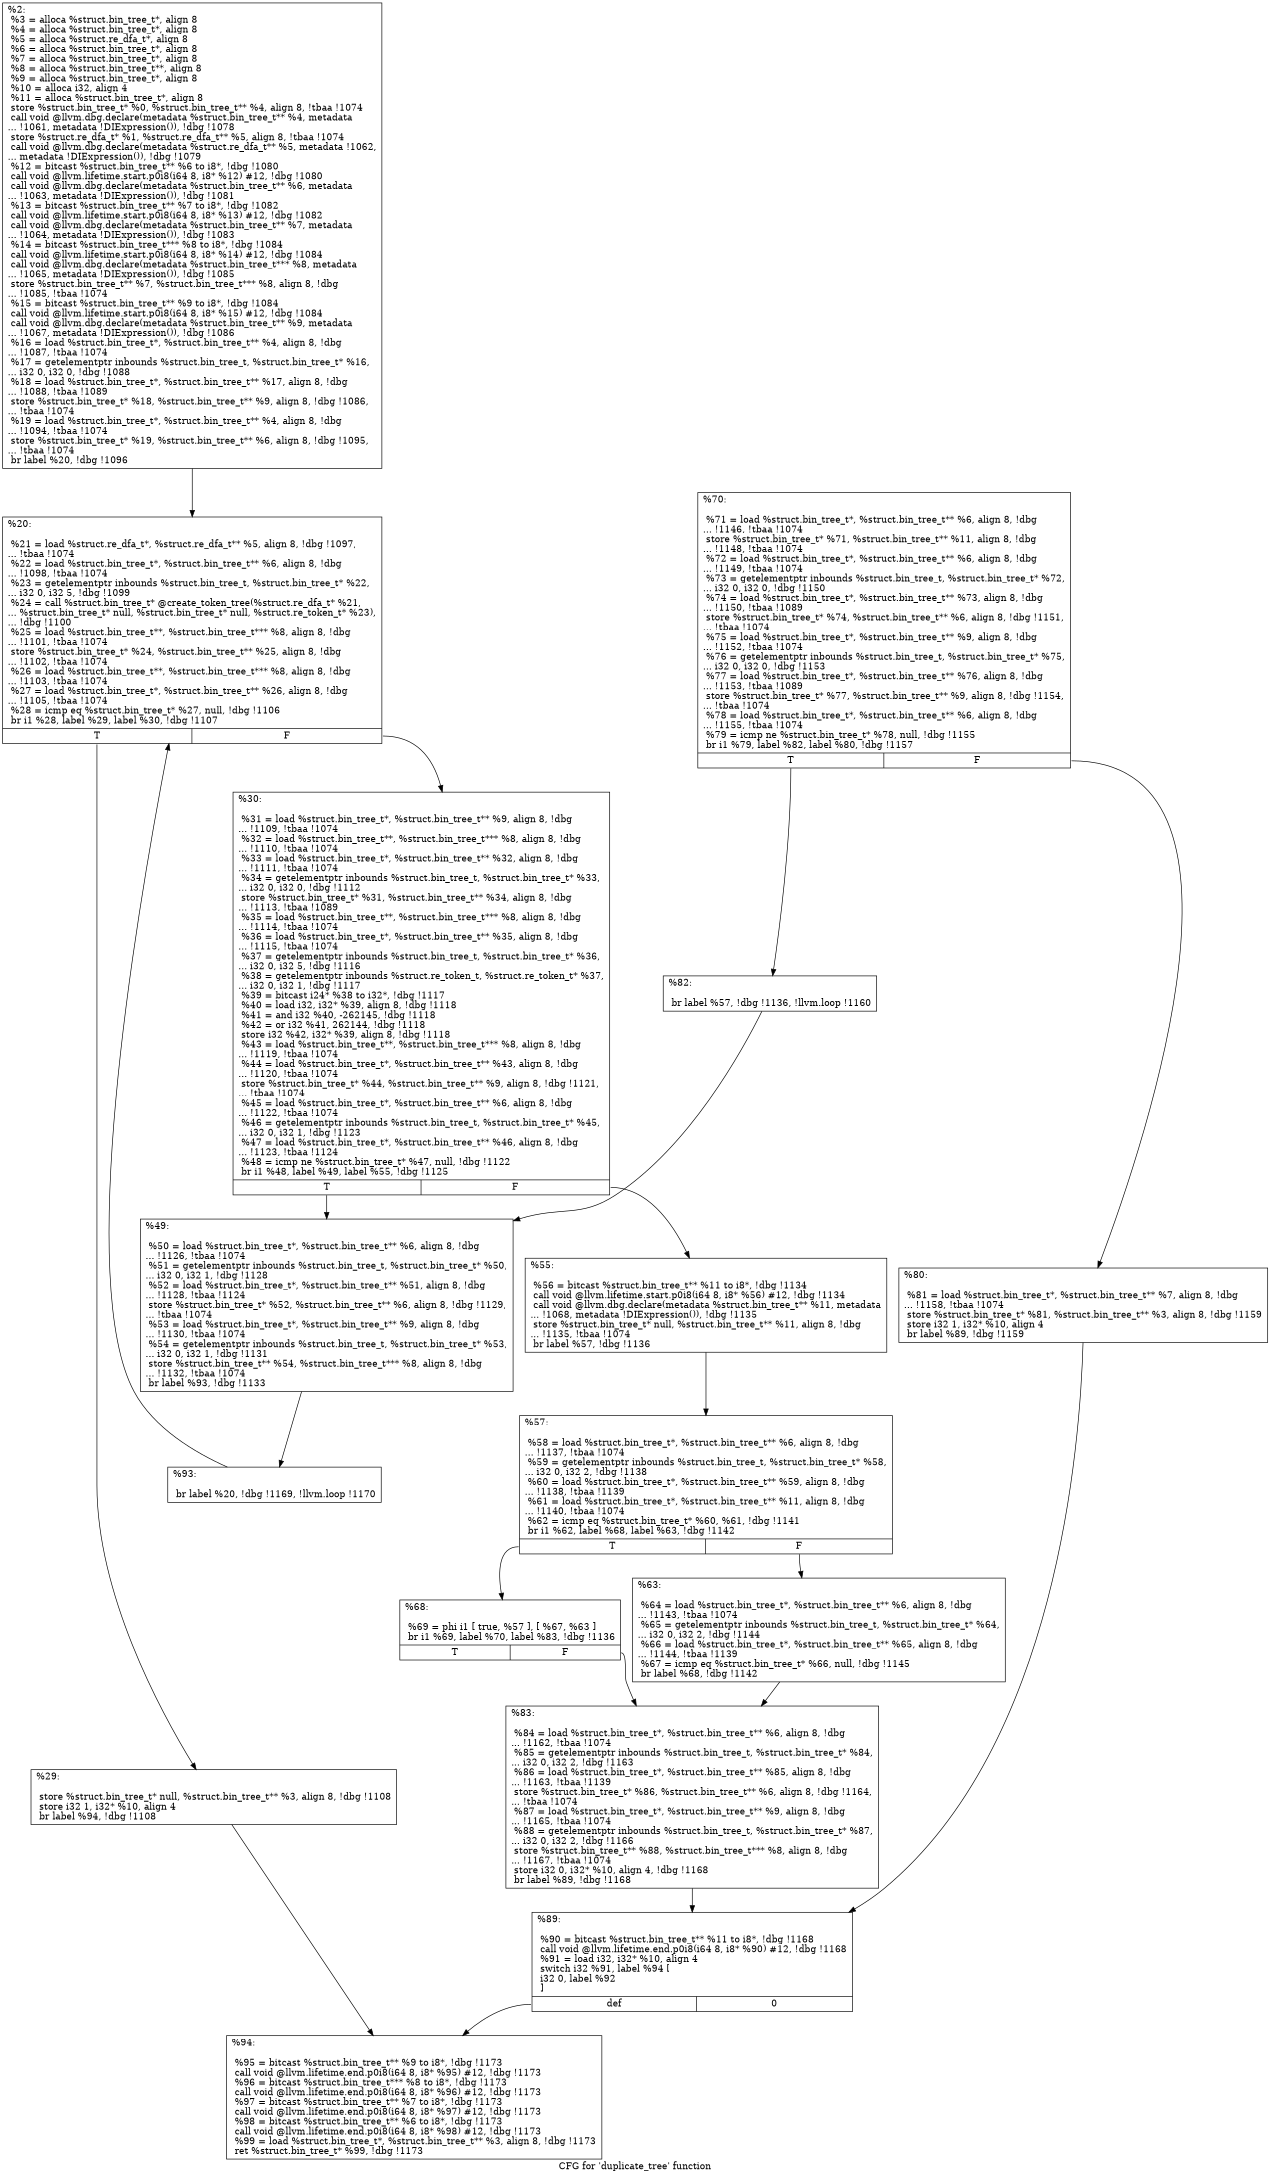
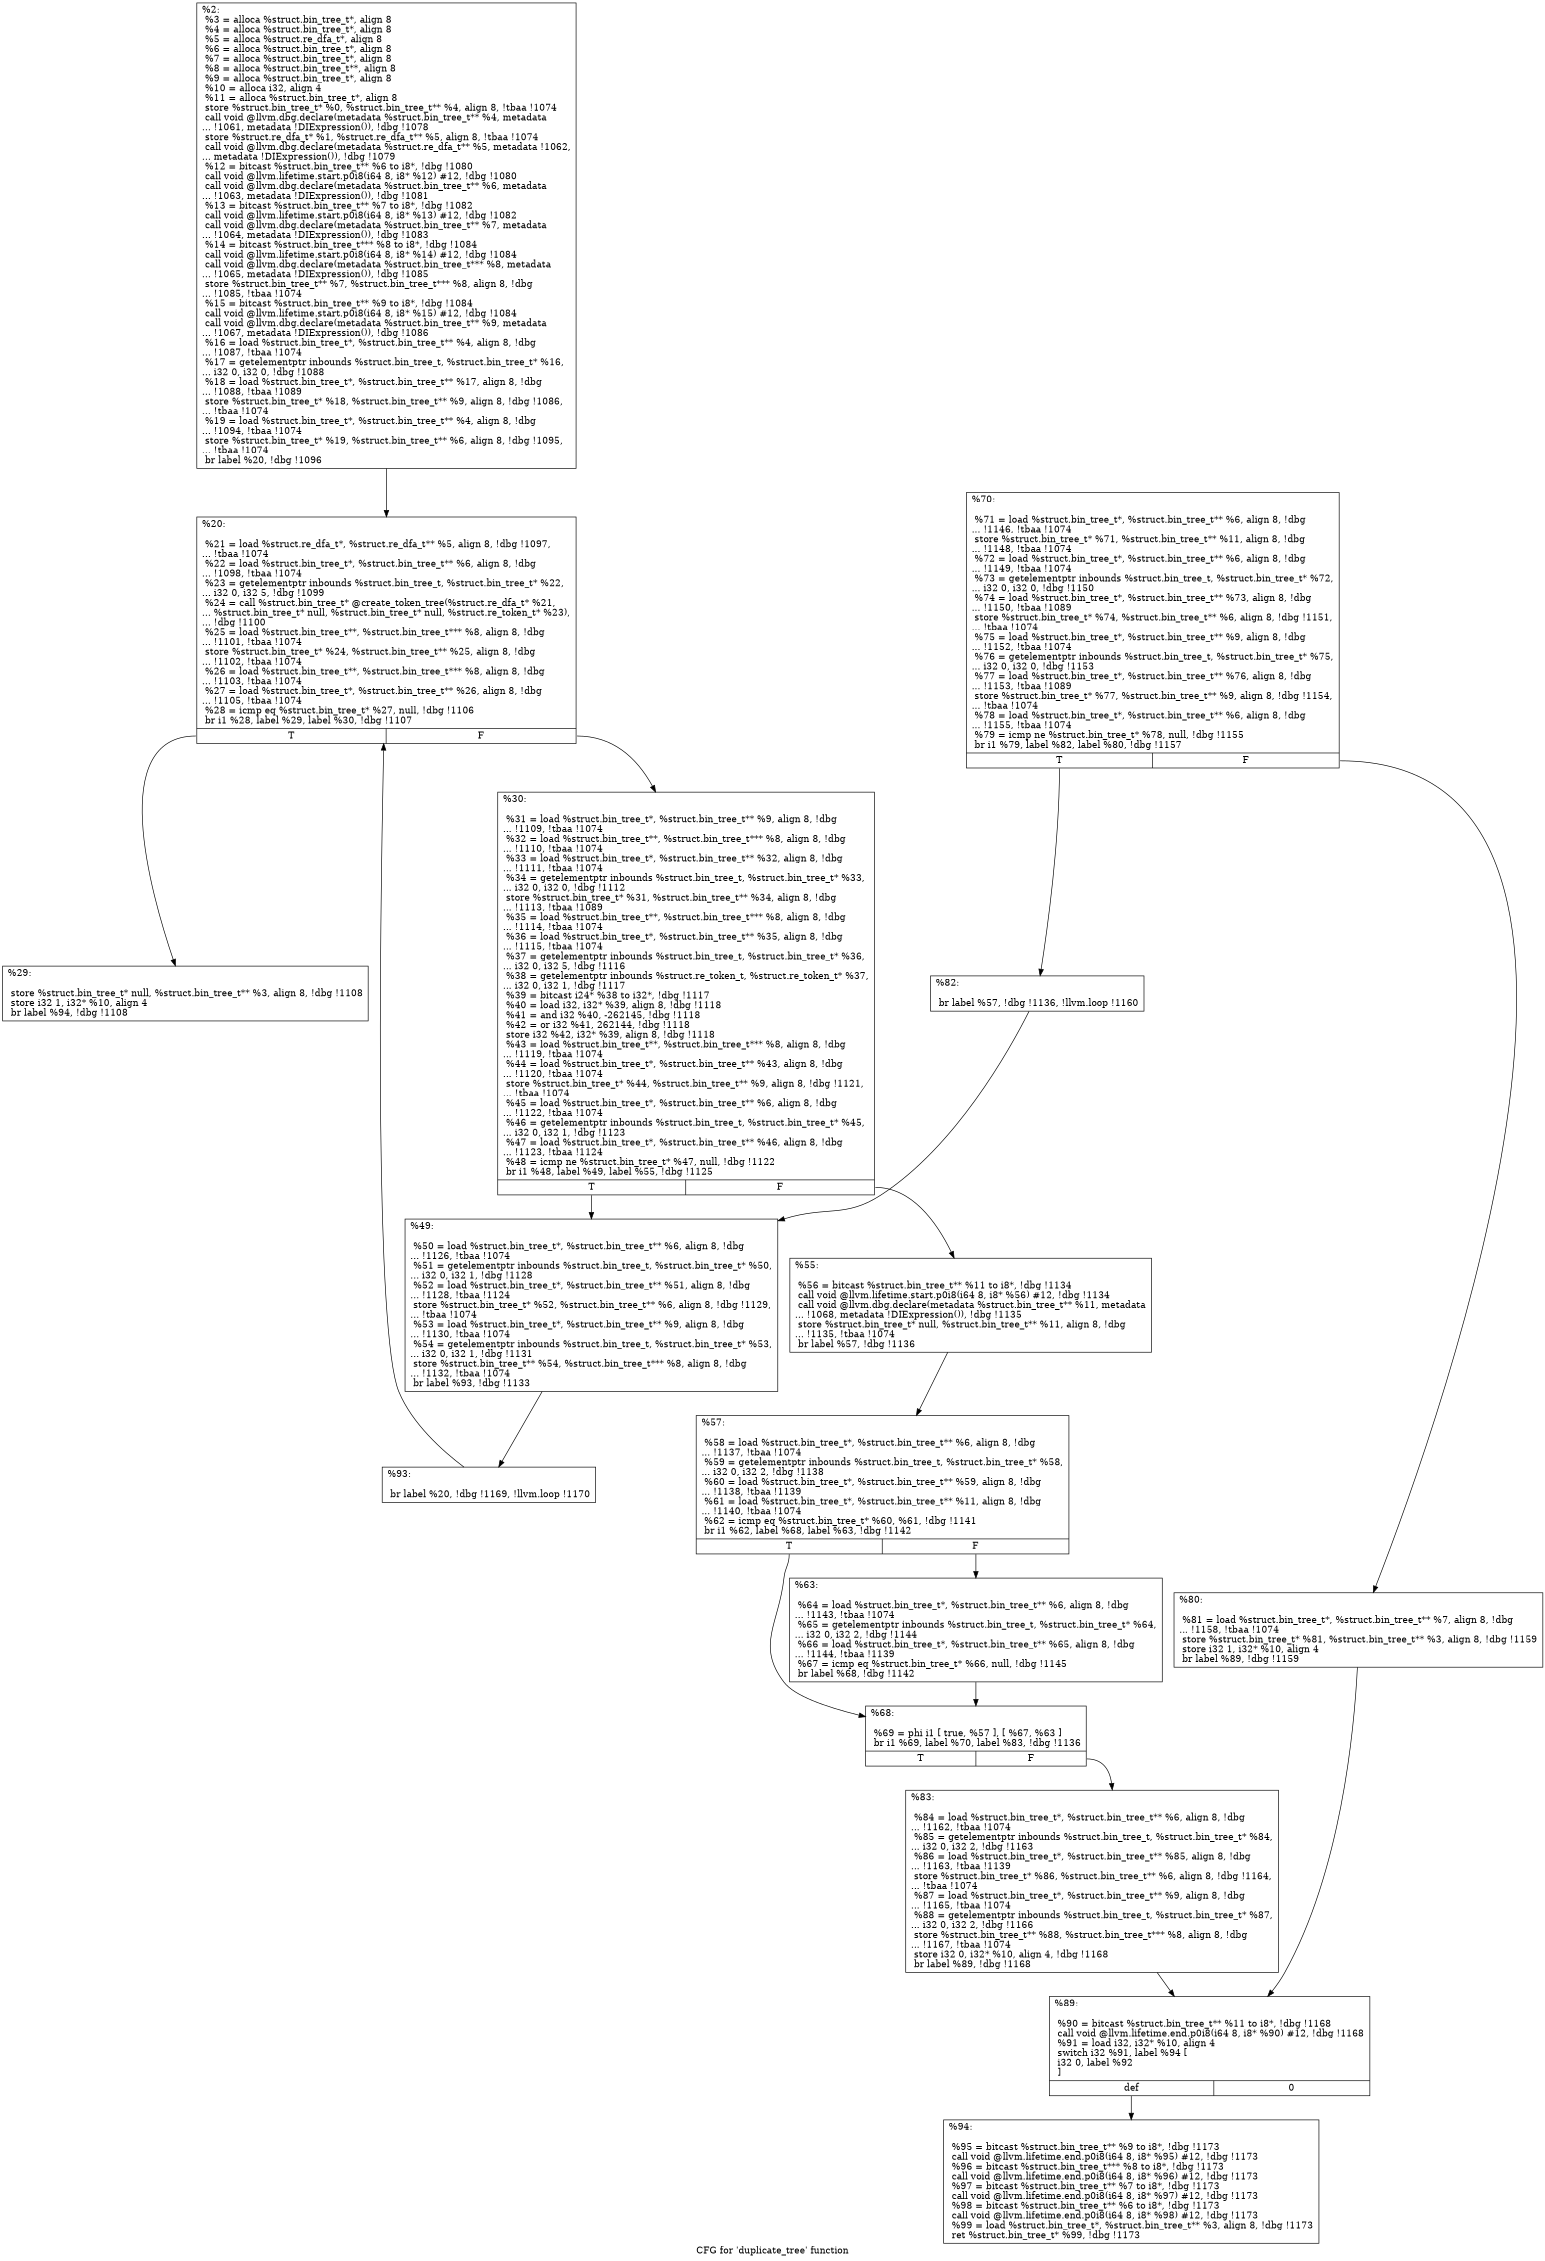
  digraph {
    label="CFG for 'duplicate_tree' function"
    node [shape=record]
    n1 [label="{%2:\l  %3 = alloca %struct.bin_tree_t*, align 8\l  %4 = alloca %struct.bin_tree_t*, align 8\l  %5 = alloca %struct.re_dfa_t*, align 8\l  %6 = alloca %struct.bin_tree_t*, align 8\l  %7 = alloca %struct.bin_tree_t*, align 8\l  %8 = alloca %struct.bin_tree_t**, align 8\l  %9 = alloca %struct.bin_tree_t*, align 8\l  %10 = alloca i32, align 4\l  %11 = alloca %struct.bin_tree_t*, align 8\l  store %struct.bin_tree_t* %0, %struct.bin_tree_t** %4, align 8, !tbaa !1074\l  call void @llvm.dbg.declare(metadata %struct.bin_tree_t** %4, metadata\l... !1061, metadata !DIExpression()), !dbg !1078\l  store %struct.re_dfa_t* %1, %struct.re_dfa_t** %5, align 8, !tbaa !1074\l  call void @llvm.dbg.declare(metadata %struct.re_dfa_t** %5, metadata !1062,\l... metadata !DIExpression()), !dbg !1079\l  %12 = bitcast %struct.bin_tree_t** %6 to i8*, !dbg !1080\l  call void @llvm.lifetime.start.p0i8(i64 8, i8* %12) #12, !dbg !1080\l  call void @llvm.dbg.declare(metadata %struct.bin_tree_t** %6, metadata\l... !1063, metadata !DIExpression()), !dbg !1081\l  %13 = bitcast %struct.bin_tree_t** %7 to i8*, !dbg !1082\l  call void @llvm.lifetime.start.p0i8(i64 8, i8* %13) #12, !dbg !1082\l  call void @llvm.dbg.declare(metadata %struct.bin_tree_t** %7, metadata\l... !1064, metadata !DIExpression()), !dbg !1083\l  %14 = bitcast %struct.bin_tree_t*** %8 to i8*, !dbg !1084\l  call void @llvm.lifetime.start.p0i8(i64 8, i8* %14) #12, !dbg !1084\l  call void @llvm.dbg.declare(metadata %struct.bin_tree_t*** %8, metadata\l... !1065, metadata !DIExpression()), !dbg !1085\l  store %struct.bin_tree_t** %7, %struct.bin_tree_t*** %8, align 8, !dbg\l... !1085, !tbaa !1074\l  %15 = bitcast %struct.bin_tree_t** %9 to i8*, !dbg !1084\l  call void @llvm.lifetime.start.p0i8(i64 8, i8* %15) #12, !dbg !1084\l  call void @llvm.dbg.declare(metadata %struct.bin_tree_t** %9, metadata\l... !1067, metadata !DIExpression()), !dbg !1086\l  %16 = load %struct.bin_tree_t*, %struct.bin_tree_t** %4, align 8, !dbg\l... !1087, !tbaa !1074\l  %17 = getelementptr inbounds %struct.bin_tree_t, %struct.bin_tree_t* %16,\l... i32 0, i32 0, !dbg !1088\l  %18 = load %struct.bin_tree_t*, %struct.bin_tree_t** %17, align 8, !dbg\l... !1088, !tbaa !1089\l  store %struct.bin_tree_t* %18, %struct.bin_tree_t** %9, align 8, !dbg !1086,\l... !tbaa !1074\l  %19 = load %struct.bin_tree_t*, %struct.bin_tree_t** %4, align 8, !dbg\l... !1094, !tbaa !1074\l  store %struct.bin_tree_t* %19, %struct.bin_tree_t** %6, align 8, !dbg !1095,\l... !tbaa !1074\l  br label %20, !dbg !1096\l}"]
    n2 [label="{%20:\l\l  %21 = load %struct.re_dfa_t*, %struct.re_dfa_t** %5, align 8, !dbg !1097,\l... !tbaa !1074\l  %22 = load %struct.bin_tree_t*, %struct.bin_tree_t** %6, align 8, !dbg\l... !1098, !tbaa !1074\l  %23 = getelementptr inbounds %struct.bin_tree_t, %struct.bin_tree_t* %22,\l... i32 0, i32 5, !dbg !1099\l  %24 = call %struct.bin_tree_t* @create_token_tree(%struct.re_dfa_t* %21,\l... %struct.bin_tree_t* null, %struct.bin_tree_t* null, %struct.re_token_t* %23),\l... !dbg !1100\l  %25 = load %struct.bin_tree_t**, %struct.bin_tree_t*** %8, align 8, !dbg\l... !1101, !tbaa !1074\l  store %struct.bin_tree_t* %24, %struct.bin_tree_t** %25, align 8, !dbg\l... !1102, !tbaa !1074\l  %26 = load %struct.bin_tree_t**, %struct.bin_tree_t*** %8, align 8, !dbg\l... !1103, !tbaa !1074\l  %27 = load %struct.bin_tree_t*, %struct.bin_tree_t** %26, align 8, !dbg\l... !1105, !tbaa !1074\l  %28 = icmp eq %struct.bin_tree_t* %27, null, !dbg !1106\l  br i1 %28, label %29, label %30, !dbg !1107\l|{<s0>T|<s1>F}}"]
    n3 [label="{%29:\l\l  store %struct.bin_tree_t* null, %struct.bin_tree_t** %3, align 8, !dbg !1108\l  store i32 1, i32* %10, align 4\l  br label %94, !dbg !1108\l}"]
    n4 [label="{%30:\l\l  %31 = load %struct.bin_tree_t*, %struct.bin_tree_t** %9, align 8, !dbg\l... !1109, !tbaa !1074\l  %32 = load %struct.bin_tree_t**, %struct.bin_tree_t*** %8, align 8, !dbg\l... !1110, !tbaa !1074\l  %33 = load %struct.bin_tree_t*, %struct.bin_tree_t** %32, align 8, !dbg\l... !1111, !tbaa !1074\l  %34 = getelementptr inbounds %struct.bin_tree_t, %struct.bin_tree_t* %33,\l... i32 0, i32 0, !dbg !1112\l  store %struct.bin_tree_t* %31, %struct.bin_tree_t** %34, align 8, !dbg\l... !1113, !tbaa !1089\l  %35 = load %struct.bin_tree_t**, %struct.bin_tree_t*** %8, align 8, !dbg\l... !1114, !tbaa !1074\l  %36 = load %struct.bin_tree_t*, %struct.bin_tree_t** %35, align 8, !dbg\l... !1115, !tbaa !1074\l  %37 = getelementptr inbounds %struct.bin_tree_t, %struct.bin_tree_t* %36,\l... i32 0, i32 5, !dbg !1116\l  %38 = getelementptr inbounds %struct.re_token_t, %struct.re_token_t* %37,\l... i32 0, i32 1, !dbg !1117\l  %39 = bitcast i24* %38 to i32*, !dbg !1117\l  %40 = load i32, i32* %39, align 8, !dbg !1118\l  %41 = and i32 %40, -262145, !dbg !1118\l  %42 = or i32 %41, 262144, !dbg !1118\l  store i32 %42, i32* %39, align 8, !dbg !1118\l  %43 = load %struct.bin_tree_t**, %struct.bin_tree_t*** %8, align 8, !dbg\l... !1119, !tbaa !1074\l  %44 = load %struct.bin_tree_t*, %struct.bin_tree_t** %43, align 8, !dbg\l... !1120, !tbaa !1074\l  store %struct.bin_tree_t* %44, %struct.bin_tree_t** %9, align 8, !dbg !1121,\l... !tbaa !1074\l  %45 = load %struct.bin_tree_t*, %struct.bin_tree_t** %6, align 8, !dbg\l... !1122, !tbaa !1074\l  %46 = getelementptr inbounds %struct.bin_tree_t, %struct.bin_tree_t* %45,\l... i32 0, i32 1, !dbg !1123\l  %47 = load %struct.bin_tree_t*, %struct.bin_tree_t** %46, align 8, !dbg\l... !1123, !tbaa !1124\l  %48 = icmp ne %struct.bin_tree_t* %47, null, !dbg !1122\l  br i1 %48, label %49, label %55, !dbg !1125\l|{<s0>T|<s1>F}}"]
    n5 [label="{%94:\l\l  %95 = bitcast %struct.bin_tree_t** %9 to i8*, !dbg !1173\l  call void @llvm.lifetime.end.p0i8(i64 8, i8* %95) #12, !dbg !1173\l  %96 = bitcast %struct.bin_tree_t*** %8 to i8*, !dbg !1173\l  call void @llvm.lifetime.end.p0i8(i64 8, i8* %96) #12, !dbg !1173\l  %97 = bitcast %struct.bin_tree_t** %7 to i8*, !dbg !1173\l  call void @llvm.lifetime.end.p0i8(i64 8, i8* %97) #12, !dbg !1173\l  %98 = bitcast %struct.bin_tree_t** %6 to i8*, !dbg !1173\l  call void @llvm.lifetime.end.p0i8(i64 8, i8* %98) #12, !dbg !1173\l  %99 = load %struct.bin_tree_t*, %struct.bin_tree_t** %3, align 8, !dbg !1173\l  ret %struct.bin_tree_t* %99, !dbg !1173\l}"]
    n6 [label="{%49:\l\l  %50 = load %struct.bin_tree_t*, %struct.bin_tree_t** %6, align 8, !dbg\l... !1126, !tbaa !1074\l  %51 = getelementptr inbounds %struct.bin_tree_t, %struct.bin_tree_t* %50,\l... i32 0, i32 1, !dbg !1128\l  %52 = load %struct.bin_tree_t*, %struct.bin_tree_t** %51, align 8, !dbg\l... !1128, !tbaa !1124\l  store %struct.bin_tree_t* %52, %struct.bin_tree_t** %6, align 8, !dbg !1129,\l... !tbaa !1074\l  %53 = load %struct.bin_tree_t*, %struct.bin_tree_t** %9, align 8, !dbg\l... !1130, !tbaa !1074\l  %54 = getelementptr inbounds %struct.bin_tree_t, %struct.bin_tree_t* %53,\l... i32 0, i32 1, !dbg !1131\l  store %struct.bin_tree_t** %54, %struct.bin_tree_t*** %8, align 8, !dbg\l... !1132, !tbaa !1074\l  br label %93, !dbg !1133\l}"]
    n7 [label="{%55:\l\l  %56 = bitcast %struct.bin_tree_t** %11 to i8*, !dbg !1134\l  call void @llvm.lifetime.start.p0i8(i64 8, i8* %56) #12, !dbg !1134\l  call void @llvm.dbg.declare(metadata %struct.bin_tree_t** %11, metadata\l... !1068, metadata !DIExpression()), !dbg !1135\l  store %struct.bin_tree_t* null, %struct.bin_tree_t** %11, align 8, !dbg\l... !1135, !tbaa !1074\l  br label %57, !dbg !1136\l}"]
    n8 [label="{%93:\l\l  br label %20, !dbg !1169, !llvm.loop !1170\l}"]
    n9 [label="{%57:\l\l  %58 = load %struct.bin_tree_t*, %struct.bin_tree_t** %6, align 8, !dbg\l... !1137, !tbaa !1074\l  %59 = getelementptr inbounds %struct.bin_tree_t, %struct.bin_tree_t* %58,\l... i32 0, i32 2, !dbg !1138\l  %60 = load %struct.bin_tree_t*, %struct.bin_tree_t** %59, align 8, !dbg\l... !1138, !tbaa !1139\l  %61 = load %struct.bin_tree_t*, %struct.bin_tree_t** %11, align 8, !dbg\l... !1140, !tbaa !1074\l  %62 = icmp eq %struct.bin_tree_t* %60, %61, !dbg !1141\l  br i1 %62, label %68, label %63, !dbg !1142\l|{<s0>T|<s1>F}}"]
    n10 [label="{%68:\l\l  %69 = phi i1 [ true, %57 ], [ %67, %63 ]\l  br i1 %69, label %70, label %83, !dbg !1136\l|{<s0>T|<s1>F}}"]
    n11 [label="{%63:\l\l  %64 = load %struct.bin_tree_t*, %struct.bin_tree_t** %6, align 8, !dbg\l... !1143, !tbaa !1074\l  %65 = getelementptr inbounds %struct.bin_tree_t, %struct.bin_tree_t* %64,\l... i32 0, i32 2, !dbg !1144\l  %66 = load %struct.bin_tree_t*, %struct.bin_tree_t** %65, align 8, !dbg\l... !1144, !tbaa !1139\l  %67 = icmp eq %struct.bin_tree_t* %66, null, !dbg !1145\l  br label %68, !dbg !1142\l}"]
    n12 [label="{%83:\l\l  %84 = load %struct.bin_tree_t*, %struct.bin_tree_t** %6, align 8, !dbg\l... !1162, !tbaa !1074\l  %85 = getelementptr inbounds %struct.bin_tree_t, %struct.bin_tree_t* %84,\l... i32 0, i32 2, !dbg !1163\l  %86 = load %struct.bin_tree_t*, %struct.bin_tree_t** %85, align 8, !dbg\l... !1163, !tbaa !1139\l  store %struct.bin_tree_t* %86, %struct.bin_tree_t** %6, align 8, !dbg !1164,\l... !tbaa !1074\l  %87 = load %struct.bin_tree_t*, %struct.bin_tree_t** %9, align 8, !dbg\l... !1165, !tbaa !1074\l  %88 = getelementptr inbounds %struct.bin_tree_t, %struct.bin_tree_t* %87,\l... i32 0, i32 2, !dbg !1166\l  store %struct.bin_tree_t** %88, %struct.bin_tree_t*** %8, align 8, !dbg\l... !1167, !tbaa !1074\l  store i32 0, i32* %10, align 4, !dbg !1168\l  br label %89, !dbg !1168\l}"]
    n13 [label="{%70:\l\l  %71 = load %struct.bin_tree_t*, %struct.bin_tree_t** %6, align 8, !dbg\l... !1146, !tbaa !1074\l  store %struct.bin_tree_t* %71, %struct.bin_tree_t** %11, align 8, !dbg\l... !1148, !tbaa !1074\l  %72 = load %struct.bin_tree_t*, %struct.bin_tree_t** %6, align 8, !dbg\l... !1149, !tbaa !1074\l  %73 = getelementptr inbounds %struct.bin_tree_t, %struct.bin_tree_t* %72,\l... i32 0, i32 0, !dbg !1150\l  %74 = load %struct.bin_tree_t*, %struct.bin_tree_t** %73, align 8, !dbg\l... !1150, !tbaa !1089\l  store %struct.bin_tree_t* %74, %struct.bin_tree_t** %6, align 8, !dbg !1151,\l... !tbaa !1074\l  %75 = load %struct.bin_tree_t*, %struct.bin_tree_t** %9, align 8, !dbg\l... !1152, !tbaa !1074\l  %76 = getelementptr inbounds %struct.bin_tree_t, %struct.bin_tree_t* %75,\l... i32 0, i32 0, !dbg !1153\l  %77 = load %struct.bin_tree_t*, %struct.bin_tree_t** %76, align 8, !dbg\l... !1153, !tbaa !1089\l  store %struct.bin_tree_t* %77, %struct.bin_tree_t** %9, align 8, !dbg !1154,\l... !tbaa !1074\l  %78 = load %struct.bin_tree_t*, %struct.bin_tree_t** %6, align 8, !dbg\l... !1155, !tbaa !1074\l  %79 = icmp ne %struct.bin_tree_t* %78, null, !dbg !1155\l  br i1 %79, label %82, label %80, !dbg !1157\l|{<s0>T|<s1>F}}"]
    n14 [label="{%82:\l\l  br label %57, !dbg !1136, !llvm.loop !1160\l}"]
    n15 [label="{%80:\l\l  %81 = load %struct.bin_tree_t*, %struct.bin_tree_t** %7, align 8, !dbg\l... !1158, !tbaa !1074\l  store %struct.bin_tree_t* %81, %struct.bin_tree_t** %3, align 8, !dbg !1159\l  store i32 1, i32* %10, align 4\l  br label %89, !dbg !1159\l}"]
    n16 [label="{%89:\l\l  %90 = bitcast %struct.bin_tree_t** %11 to i8*, !dbg !1168\l  call void @llvm.lifetime.end.p0i8(i64 8, i8* %90) #12, !dbg !1168\l  %91 = load i32, i32* %10, align 4\l  switch i32 %91, label %94 [\l    i32 0, label %92\l  ]\l|{<s0>def|<s1>0}}"]
    n1 -> n2
    n2 -> n3 [tailport=s0]
    n2 -> n4 [tailport=s1]
-   n3 -> n5
    n4 -> n6 [tailport=s0]
    n4 -> n7 [tailport=s1]
    n6 -> n8
    n7 -> n9
    n8 -> n2
    n9 -> n10 [tailport=s0]
    n9 -> n11 [tailport=s1]
    n10 -> n12 [tailport=s1]
-   n11 -> n12
+   n11 -> n10
    n12 -> n16
    n13 -> n14 [tailport=s0]
    n13 -> n15 [tailport=s1]
    n14 -> n6
    n15 -> n16
    n16 -> n5 [tailport=s0]
  }
